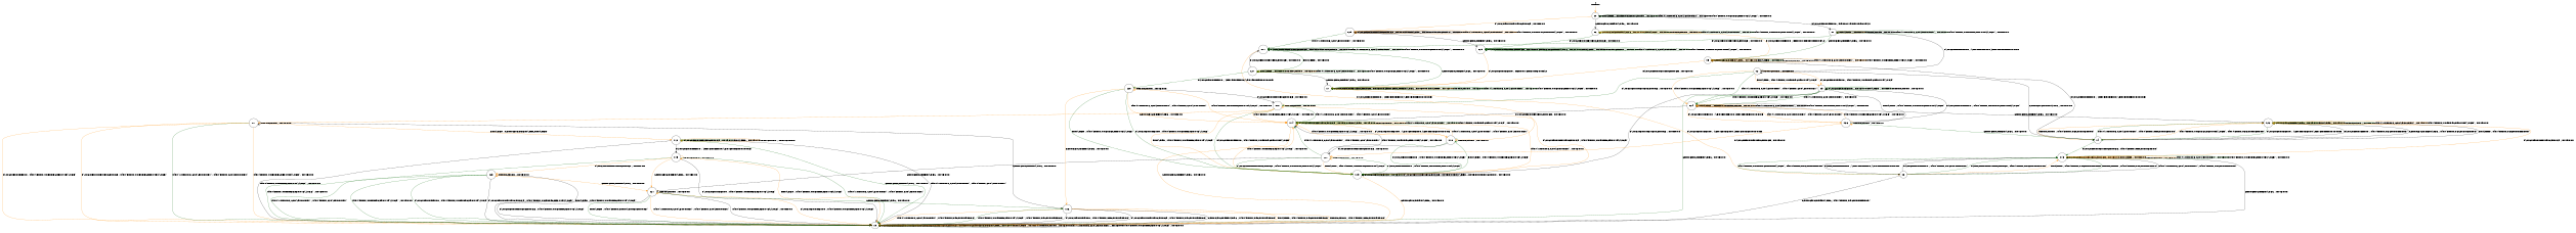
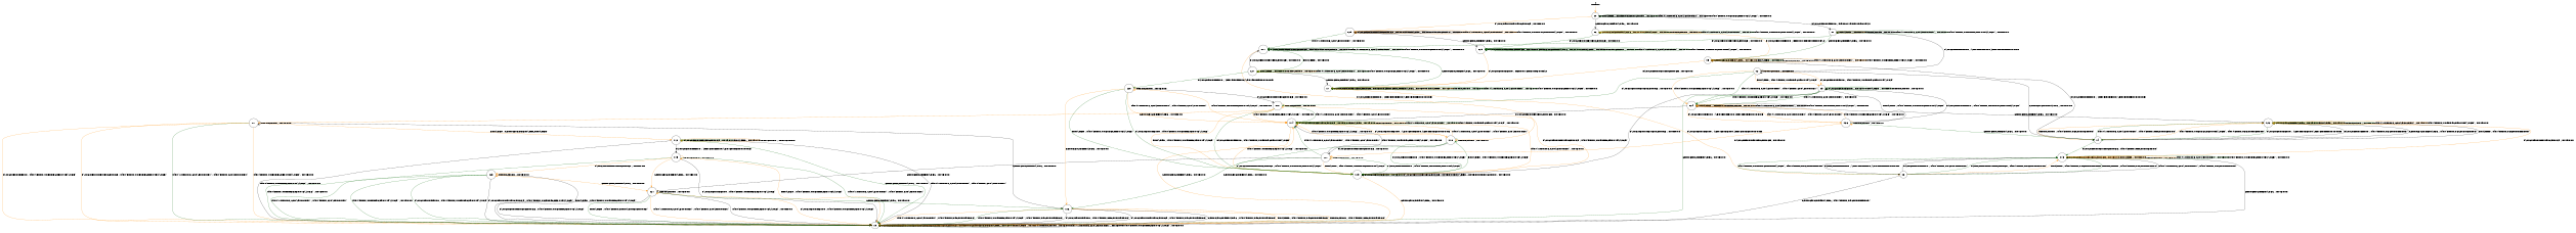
  digraph {
    node [shape=circle]
    edge [arrowhead=vee color=darkorange]
    n1 [label=s0]
    n2 [label=s1]
    n3 [label=s6]
    n4 [label=s29]
    n5 [label=s2]
    n6 [label=s5]
    n7 [label=s17]
    n8 [label=s25]
    n9 [label=s3]
    n10 [label=s4]
    n11 [label=s10]
    n12 [label=s24]
    n13 [label=s7]
    n14 [label=s18]
    n15 [label=s27]
    n16 [label=s9]
    n17 [label=s19]
    n18 [label=s13]
    n19 [label=s22]
    n20 [label=s71]
    n21 [label=s14]
    n22 [label=s26]
    n23 [label=s8]
    n24 [label=s12]
    n25 [label=s16]
    n26 [label=s15]
    n27 [label=s23]
    n28 [label=s21]
    n29 [label=s20]
    n30 [label=s28]
    __start0 [height=0 shape=none width=0]
    n1 -> n1 [color=darkgreen label="FINISHED / TIMEOUT"]
    n1 -> n1 [color=black label="APPLICATION / TIMEOUT"]
    n1 -> n1 [arrowhead=normal color=darkgreen label="Alert(WARNING,CLOSE_NOTIFY) / TIMEOUT"]
    n1 -> n1 [arrowhead=normal color=black label="Alert(FATAL,UNEXPECTED_MESSAGE) / TIMEOUT"]
    n1 -> n2 [color=black label="PSK_CLIENT_HELLO / HELLO_VERIFY_REQUEST"]
    n1 -> n3 [color=black label="CHANGE_CIPHER_SPEC / TIMEOUT"]
    n1 -> n4 [label="PSK_CLIENT_KEY_EXCHANGE / TIMEOUT"]
    n2 -> n2 [color=black label="FINISHED / TIMEOUT"]
    n2 -> n2 [arrowhead=normal label="APPLICATION / TIMEOUT"]
    n2 -> n2 [arrowhead=normal color=black label="Alert(WARNING,CLOSE_NOTIFY) / TIMEOUT"]
    n2 -> n2 [color=darkgreen label="Alert(FATAL,UNEXPECTED_MESSAGE) / TIMEOUT"]
    n2 -> n5 [arrowhead=normal color=black label="PSK_CLIENT_HELLO / SERVER_HELLO,SERVER_HELLO_DONE"]
    n2 -> n6 [arrowhead=normal color=darkgreen label="CHANGE_CIPHER_SPEC / TIMEOUT"]
    n2 -> n7 [color=darkgreen label="PSK_CLIENT_KEY_EXCHANGE / TIMEOUT"]
    n3 -> n3 [label="CHANGE_CIPHER_SPEC / TIMEOUT"]
    n3 -> n3 [arrowhead=normal label="FINISHED / TIMEOUT"]
    n3 -> n3 [arrowhead=normal color=darkgreen label="APPLICATION / TIMEOUT"]
    n3 -> n3 [arrowhead=normal label="Alert(WARNING,CLOSE_NOTIFY) / TIMEOUT"]
    n3 -> n3 [color=darkgreen label="Alert(FATAL,UNEXPECTED_MESSAGE) / TIMEOUT"]
    n3 -> n6 [label="PSK_CLIENT_HELLO / HELLO_VERIFY_REQUEST"]
    n3 -> n8 [arrowhead=normal color=darkgreen label="PSK_CLIENT_KEY_EXCHANGE / TIMEOUT"]
    n4 -> n4 [label="PSK_CLIENT_KEY_EXCHANGE / TIMEOUT"]
    n4 -> n4 [arrowhead=normal color=black label="FINISHED / TIMEOUT"]
    n4 -> n4 [color=black label="APPLICATION / TIMEOUT"]
    n4 -> n4 [arrowhead=normal color=black label="Alert(WARNING,CLOSE_NOTIFY) / TIMEOUT"]
    n4 -> n4 [arrowhead=normal label="Alert(FATAL,UNEXPECTED_MESSAGE) / TIMEOUT"]
    n4 -> n7 [arrowhead=normal color=darkgreen label="Alert(WARNING,CLOSE_NOTIFY) / TIMEOUT"]
    n4 -> n8 [color=black label="CHANGE_CIPHER_SPEC / TIMEOUT"]
    n5 -> n5 [color=black label="APPLICATION / TIMEOUT"]
    n5 -> n9 [arrowhead=normal label="PSK_CLIENT_HELLO / Alert(FATAL,UNEXPECTED_MESSAGE)"]
    n5 -> n9 [label="FINISHED / Alert(FATAL,UNEXPECTED_MESSAGE)"]
    n5 -> n10 [color=black label="CHANGE_CIPHER_SPEC / TIMEOUT"]
    n5 -> n11 [arrowhead=normal color=darkgreen label="PSK_CLIENT_KEY_EXCHANGE / TIMEOUT"]
    n5 -> n12 [arrowhead=normal color=darkgreen label="Alert(WARNING,CLOSE_NOTIFY) / Alert(FATAL,CLOSE_NOTIFY)"]
    n5 -> n12 [arrowhead=normal label="Alert(FATAL,UNEXPECTED_MESSAGE) / TIMEOUT"]
    n6 -> n6 [arrowhead=normal label="CHANGE_CIPHER_SPEC / TIMEOUT"]
    n6 -> n6 [label="FINISHED / TIMEOUT"]
    n6 -> n6 [arrowhead=normal color=darkgreen label="APPLICATION / TIMEOUT"]
    n6 -> n6 [color=black label="Alert(WARNING,CLOSE_NOTIFY) / TIMEOUT"]
    n6 -> n6 [label="Alert(FATAL,UNEXPECTED_MESSAGE) / TIMEOUT"]
    n6 -> n10 [color=black label="PSK_CLIENT_HELLO / SERVER_HELLO,SERVER_HELLO_DONE"]
    n6 -> n13 [arrowhead=normal label="PSK_CLIENT_KEY_EXCHANGE / TIMEOUT"]
    n7 -> n7 [arrowhead=normal color=darkgreen label="PSK_CLIENT_KEY_EXCHANGE / TIMEOUT"]
    n7 -> n7 [color=black label="APPLICATION / TIMEOUT"]
    n7 -> n7 [arrowhead=normal color=black label="Alert(WARNING,CLOSE_NOTIFY) / TIMEOUT"]
    n7 -> n7 [arrowhead=normal color=darkgreen label="Alert(FATAL,UNEXPECTED_MESSAGE) / TIMEOUT"]
    n7 -> n13 [color=darkgreen label="CHANGE_CIPHER_SPEC / TIMEOUT"]
    n7 -> n14 [label="PSK_CLIENT_HELLO / SERVER_HELLO,SERVER_HELLO_DONE"]
    n7 -> n15 [color=darkgreen label="FINISHED / TIMEOUT"]
    n8 -> n8 [color=black label="PSK_CLIENT_KEY_EXCHANGE / TIMEOUT"]
    n8 -> n8 [color=black label="CHANGE_CIPHER_SPEC / TIMEOUT"]
    n8 -> n8 [color=darkgreen label="FINISHED / TIMEOUT"]
    n8 -> n8 [color=black label="APPLICATION / TIMEOUT"]
    n8 -> n8 [color=darkgreen label="Alert(WARNING,CLOSE_NOTIFY) / TIMEOUT"]
    n8 -> n8 [color=darkgreen label="Alert(FATAL,UNEXPECTED_MESSAGE) / TIMEOUT"]
    n8 -> n13 [arrowhead=normal label="PSK_CLIENT_HELLO / HELLO_VERIFY_REQUEST"]
    n9 -> n9 [arrowhead=normal color=black label="PSK_CLIENT_HELLO / TIMEOUT"]
    n9 -> n9 [color=darkgreen label="FINISHED / TIMEOUT"]
    n9 -> n9 [arrowhead=normal color=darkgreen label="APPLICATION / TIMEOUT"]
    n9 -> n12 [color=darkgreen label="Alert(WARNING,CLOSE_NOTIFY) / TIMEOUT"]
    n9 -> n12 [color=darkgreen label="Alert(FATAL,UNEXPECTED_MESSAGE) / TIMEOUT"]
    n9 -> n16 [arrowhead=normal color=darkgreen label="CHANGE_CIPHER_SPEC / TIMEOUT"]
    n9 -> n17 [color=black label="PSK_CLIENT_KEY_EXCHANGE / TIMEOUT"]
    n10 -> n18 [color=darkgreen label="PSK_CLIENT_KEY_EXCHANGE / Alert(FATAL,DECRYPT_ERROR)"]
    n10 -> n19 [color=black label="PSK_CLIENT_HELLO / Alert(FATAL,DECRYPT_ERROR)"]
    n10 -> n19 [arrowhead=normal color=black label="CHANGE_CIPHER_SPEC / Alert(FATAL,DECRYPT_ERROR)"]
    n10 -> n19 [color=black label="FINISHED / Alert(FATAL,DECRYPT_ERROR)"]
    n10 -> n19 [arrowhead=normal label="APPLICATION / Alert(FATAL,DECRYPT_ERROR)"]
    n10 -> n19 [color=darkgreen label="Alert(WARNING,CLOSE_NOTIFY) / Alert(FATAL,DECRYPT_ERROR)"]
    n10 -> n19 [arrowhead=normal label="Alert(FATAL,UNEXPECTED_MESSAGE) / Alert(FATAL,DECRYPT_ERROR)"]
    n11 -> n11 [label="APPLICATION / TIMEOUT"]
    n11 -> n17 [arrowhead=normal color=darkgreen label="PSK_CLIENT_HELLO / Alert(FATAL,UNEXPECTED_MESSAGE)"]
    n11 -> n17 [label="PSK_CLIENT_KEY_EXCHANGE / Alert(FATAL,UNEXPECTED_MESSAGE)"]
    n11 -> n17 [arrowhead=normal label="FINISHED / Alert(FATAL,UNEXPECTED_MESSAGE)"]
    n11 -> n20 [label="CHANGE_CIPHER_SPEC / TIMEOUT"]
    n11 -> n21 [color=darkgreen label="Alert(WARNING,CLOSE_NOTIFY) / Alert(FATAL,CLOSE_NOTIFY)"]
    n11 -> n21 [arrowhead=normal label="Alert(FATAL,UNEXPECTED_MESSAGE) / TIMEOUT"]
    n12 -> n12 [color=black label="FINISHED / TIMEOUT"]
    n12 -> n12 [label="APPLICATION / TIMEOUT"]
    n12 -> n12 [label="Alert(WARNING,CLOSE_NOTIFY) / TIMEOUT"]
    n12 -> n12 [color=black label="Alert(FATAL,UNEXPECTED_MESSAGE) / TIMEOUT"]
    n12 -> n19 [color=black label="CHANGE_CIPHER_SPEC / TIMEOUT"]
    n12 -> n21 [color=black label="PSK_CLIENT_KEY_EXCHANGE / TIMEOUT"]
    n12 -> n22 [arrowhead=normal label="PSK_CLIENT_HELLO / SERVER_HELLO,SERVER_HELLO_DONE"]
    n13 -> n13 [arrowhead=normal color=black label="PSK_CLIENT_KEY_EXCHANGE / TIMEOUT"]
    n13 -> n13 [arrowhead=normal color=black label="CHANGE_CIPHER_SPEC / TIMEOUT"]
    n13 -> n13 [arrowhead=normal color=black label="FINISHED / TIMEOUT"]
    n13 -> n13 [label="APPLICATION / TIMEOUT"]
    n13 -> n13 [color=darkgreen label="Alert(WARNING,CLOSE_NOTIFY) / TIMEOUT"]
    n13 -> n13 [color=darkgreen label="Alert(FATAL,UNEXPECTED_MESSAGE) / TIMEOUT"]
    n13 -> n23 [label="PSK_CLIENT_HELLO / SERVER_HELLO,SERVER_HELLO_DONE"]
    n14 -> n14 [color=darkgreen label="APPLICATION / TIMEOUT"]
    n14 -> n17 [color=darkgreen label="PSK_CLIENT_HELLO / Alert(FATAL,UNEXPECTED_MESSAGE)"]
    n14 -> n17 [color=darkgreen label="FINISHED / Alert(FATAL,UNEXPECTED_MESSAGE)"]
    n14 -> n21 [label="Alert(WARNING,CLOSE_NOTIFY) / Alert(FATAL,CLOSE_NOTIFY)"]
    n14 -> n21 [arrowhead=normal label="Alert(FATAL,UNEXPECTED_MESSAGE) / TIMEOUT"]
+   n14 -> n25 [color=darkgreen label="CHANGE_CIPHER_SPEC / TIMEOUT"]
    n14 -> n29 [color=black label="PSK_CLIENT_KEY_EXCHANGE / TIMEOUT"]
    n15 -> n7 [color=black label="PSK_CLIENT_KEY_EXCHANGE / TIMEOUT"]
    n15 -> n13 [arrowhead=normal color=black label="CHANGE_CIPHER_SPEC / TIMEOUT"]
    n15 -> n15 [label="FINISHED / TIMEOUT"]
    n15 -> n15 [arrowhead=normal color=darkgreen label="APPLICATION / TIMEOUT"]
    n15 -> n15 [arrowhead=normal label="Alert(WARNING,CLOSE_NOTIFY) / TIMEOUT"]
    n15 -> n15 [color=darkgreen label="Alert(FATAL,UNEXPECTED_MESSAGE) / TIMEOUT"]
    n15 -> n30 [color=darkgreen label="PSK_CLIENT_HELLO / SERVER_HELLO,SERVER_HELLO_DONE"]
    n16 -> n16 [arrowhead=normal color=darkgreen label="PSK_CLIENT_HELLO / TIMEOUT"]
    n16 -> n16 [arrowhead=normal color=darkgreen label="PSK_CLIENT_KEY_EXCHANGE / TIMEOUT"]
    n16 -> n16 [arrowhead=normal color=black label="CHANGE_CIPHER_SPEC / TIMEOUT"]
    n16 -> n16 [color=darkgreen label="FINISHED / TIMEOUT"]
    n16 -> n16 [label="APPLICATION / TIMEOUT"]
    n16 -> n16 [arrowhead=normal color=black label="Alert(WARNING,CLOSE_NOTIFY) / TIMEOUT"]
    n16 -> n16 [arrowhead=normal color=black label="Alert(FATAL,UNEXPECTED_MESSAGE) / TIMEOUT"]
    n17 -> n16 [arrowhead=normal label="CHANGE_CIPHER_SPEC / TIMEOUT"]
    n17 -> n17 [color=darkgreen label="PSK_CLIENT_HELLO / TIMEOUT"]
    n17 -> n17 [arrowhead=normal color=darkgreen label="PSK_CLIENT_KEY_EXCHANGE / TIMEOUT"]
    n17 -> n17 [arrowhead=normal color=black label="FINISHED / TIMEOUT"]
    n17 -> n17 [color=black label="APPLICATION / TIMEOUT"]
    n17 -> n21 [arrowhead=normal label="Alert(WARNING,CLOSE_NOTIFY) / TIMEOUT"]
    n17 -> n21 [arrowhead=normal label="Alert(FATAL,UNEXPECTED_MESSAGE) / TIMEOUT"]
    n18 -> n16 [color=black label="CHANGE_CIPHER_SPEC / TIMEOUT"]
    n18 -> n18 [arrowhead=normal color=darkgreen label="PSK_CLIENT_KEY_EXCHANGE / TIMEOUT"]
    n18 -> n18 [arrowhead=normal label="FINISHED / TIMEOUT"]
    n18 -> n18 [arrowhead=normal label="APPLICATION / TIMEOUT"]
    n18 -> n18 [arrowhead=normal label="Alert(WARNING,CLOSE_NOTIFY) / TIMEOUT"]
    n18 -> n18 [color=darkgreen label="Alert(FATAL,UNEXPECTED_MESSAGE) / TIMEOUT"]
    n18 -> n23 [arrowhead=normal color=black label="PSK_CLIENT_HELLO / SERVER_HELLO,SERVER_HELLO_DONE"]
    n19 -> n10 [color=darkgreen label="PSK_CLIENT_HELLO / SERVER_HELLO,SERVER_HELLO_DONE"]
    n19 -> n18 [arrowhead=normal label="PSK_CLIENT_KEY_EXCHANGE / TIMEOUT"]
    n19 -> n19 [arrowhead=normal color=darkgreen label="CHANGE_CIPHER_SPEC / TIMEOUT"]
    n19 -> n19 [arrowhead=normal color=darkgreen label="FINISHED / TIMEOUT"]
    n19 -> n19 [arrowhead=normal label="APPLICATION / TIMEOUT"]
    n19 -> n19 [color=darkgreen label="Alert(WARNING,CLOSE_NOTIFY) / TIMEOUT"]
    n19 -> n19 [label="Alert(FATAL,UNEXPECTED_MESSAGE) / TIMEOUT"]
    n20 -> n16 [arrowhead=normal label="PSK_CLIENT_HELLO / Alert(FATAL,UNEXPECTED_MESSAGE)"]
    n20 -> n16 [arrowhead=normal label="PSK_CLIENT_KEY_EXCHANGE / Alert(FATAL,UNEXPECTED_MESSAGE)"]
    n20 -> n16 [color=darkgreen label="Alert(WARNING,CLOSE_NOTIFY) / Alert(FATAL,CLOSE_NOTIFY)"]
    n20 -> n16 [arrowhead=normal label="Alert(FATAL,UNEXPECTED_MESSAGE) / TIMEOUT"]
    n20 -> n20 [color=black label="APPLICATION / TIMEOUT"]
    n20 -> n24 [label="FINISHED / CHANGE_CIPHER_SPEC,FINISHED"]
    n20 -> n25 [arrowhead=normal color=black label="CHANGE_CIPHER_SPEC / TIMEOUT"]
    n21 -> n14 [label="PSK_CLIENT_HELLO / SERVER_HELLO,SERVER_HELLO_DONE"]
    n21 -> n16 [arrowhead=normal label="CHANGE_CIPHER_SPEC / TIMEOUT"]
    n21 -> n21 [label="PSK_CLIENT_KEY_EXCHANGE / TIMEOUT"]
    n21 -> n21 [arrowhead=normal color=darkgreen label="FINISHED / TIMEOUT"]
    n21 -> n21 [color=darkgreen label="APPLICATION / TIMEOUT"]
    n21 -> n21 [arrowhead=normal label="Alert(WARNING,CLOSE_NOTIFY) / TIMEOUT"]
    n21 -> n21 [color=darkgreen label="Alert(FATAL,UNEXPECTED_MESSAGE) / TIMEOUT"]
    n22 -> n9 [arrowhead=normal color=black label="PSK_CLIENT_HELLO / Alert(FATAL,UNEXPECTED_MESSAGE)"]
    n22 -> n9 [color=black label="FINISHED / Alert(FATAL,UNEXPECTED_MESSAGE)"]
    n22 -> n10 [color=darkgreen label="CHANGE_CIPHER_SPEC / TIMEOUT"]
    n22 -> n12 [arrowhead=normal label="Alert(WARNING,CLOSE_NOTIFY) / Alert(FATAL,CLOSE_NOTIFY)"]
    n22 -> n12 [arrowhead=normal label="Alert(FATAL,UNEXPECTED_MESSAGE) / TIMEOUT"]
    n22 -> n22 [arrowhead=normal label="APPLICATION / TIMEOUT"]
    n22 -> n29 [label="PSK_CLIENT_KEY_EXCHANGE / TIMEOUT"]
    n23 -> n16 [color=black label="CHANGE_CIPHER_SPEC / Alert(FATAL,DECRYPT_ERROR)"]
    n23 -> n18 [arrowhead=normal color=black label="PSK_CLIENT_HELLO / Alert(FATAL,DECRYPT_ERROR)"]
    n23 -> n18 [color=darkgreen label="PSK_CLIENT_KEY_EXCHANGE / Alert(FATAL,DECRYPT_ERROR)"]
    n23 -> n18 [arrowhead=normal label="FINISHED / Alert(FATAL,DECRYPT_ERROR)"]
    n23 -> n18 [arrowhead=normal color=darkgreen label="APPLICATION / Alert(FATAL,DECRYPT_ERROR)"]
    n23 -> n18 [arrowhead=normal color=black label="Alert(WARNING,CLOSE_NOTIFY) / Alert(FATAL,DECRYPT_ERROR)"]
    n23 -> n18 [arrowhead=normal color=darkgreen label="Alert(FATAL,UNEXPECTED_MESSAGE) / Alert(FATAL,DECRYPT_ERROR)"]
    n24 -> n16 [color=darkgreen label="CHANGE_CIPHER_SPEC / TIMEOUT"]
    n24 -> n16 [arrowhead=normal color=black label="Alert(WARNING,CLOSE_NOTIFY) / Alert(FATAL,CLOSE_NOTIFY)"]
    n24 -> n16 [arrowhead=normal color=black label="Alert(FATAL,UNEXPECTED_MESSAGE) / TIMEOUT"]
    n24 -> n24 [arrowhead=normal color=darkgreen label="PSK_CLIENT_KEY_EXCHANGE / TIMEOUT"]
    n24 -> n24 [color=darkgreen label="FINISHED / TIMEOUT"]
    n24 -> n24 [label="APPLICATION / APPLICATION"]
    n24 -> n26 [arrowhead=normal color=black label="PSK_CLIENT_HELLO / SERVER_HELLO,SERVER_HELLO_DONE"]
    n25 -> n16 [arrowhead=normal color=black label="PSK_CLIENT_HELLO / Alert(FATAL,DECRYPT_ERROR)"]
    n25 -> n16 [arrowhead=normal color=black label="PSK_CLIENT_KEY_EXCHANGE / Alert(FATAL,DECRYPT_ERROR)"]
    n25 -> n16 [color=black label="CHANGE_CIPHER_SPEC / Alert(FATAL,DECRYPT_ERROR)"]
    n25 -> n16 [label="FINISHED / Alert(FATAL,DECRYPT_ERROR)"]
    n25 -> n16 [label="APPLICATION / Alert(FATAL,DECRYPT_ERROR)"]
    n25 -> n16 [arrowhead=normal label="Alert(WARNING,CLOSE_NOTIFY) / Alert(FATAL,DECRYPT_ERROR)"]
    n25 -> n16 [color=darkgreen label="Alert(FATAL,UNEXPECTED_MESSAGE) / Alert(FATAL,DECRYPT_ERROR)"]
    n26 -> n16 [arrowhead=normal color=black label="PSK_CLIENT_HELLO / Alert(FATAL,UNEXPECTED_MESSAGE)"]
    n26 -> n16 [label="FINISHED / Alert(FATAL,UNEXPECTED_MESSAGE)"]
    n26 -> n16 [color=darkgreen label="Alert(WARNING,CLOSE_NOTIFY) / Alert(FATAL,CLOSE_NOTIFY)"]
    n26 -> n16 [color=darkgreen label="Alert(FATAL,UNEXPECTED_MESSAGE) / TIMEOUT"]
    n26 -> n26 [label="APPLICATION / TIMEOUT"]
    n26 -> n27 [label="PSK_CLIENT_KEY_EXCHANGE / TIMEOUT"]
    n26 -> n28 [arrowhead=normal label="CHANGE_CIPHER_SPEC / TIMEOUT"]
    n27 -> n16 [color=darkgreen label="PSK_CLIENT_HELLO / Alert(FATAL,UNEXPECTED_MESSAGE)"]
    n27 -> n16 [color=black label="PSK_CLIENT_KEY_EXCHANGE / Alert(FATAL,UNEXPECTED_MESSAGE)"]
    n27 -> n16 [color=black label="FINISHED / Alert(FATAL,UNEXPECTED_MESSAGE)"]
    n27 -> n16 [color=darkgreen label="Alert(WARNING,CLOSE_NOTIFY) / Alert(FATAL,CLOSE_NOTIFY)"]
    n27 -> n16 [arrowhead=normal color=darkgreen label="Alert(FATAL,UNEXPECTED_MESSAGE) / TIMEOUT"]
    n27 -> n27 [arrowhead=normal label="APPLICATION / TIMEOUT"]
    n27 -> n28 [arrowhead=normal label="CHANGE_CIPHER_SPEC / TIMEOUT"]
    n28 -> n16 [label="PSK_CLIENT_HELLO / Alert(FATAL,UNEXPECTED_MESSAGE)"]
    n28 -> n16 [arrowhead=normal color=black label="PSK_CLIENT_KEY_EXCHANGE / Alert(FATAL,UNEXPECTED_MESSAGE)"]
    n28 -> n16 [arrowhead=normal color=darkgreen label="FINISHED / Alert(FATAL,HANDSHAKE_FAILURE)"]
    n28 -> n16 [arrowhead=normal label="Alert(WARNING,CLOSE_NOTIFY) / Alert(FATAL,CLOSE_NOTIFY)"]
    n28 -> n16 [arrowhead=normal color=black label="Alert(FATAL,UNEXPECTED_MESSAGE) / TIMEOUT"]
    n28 -> n25 [color=darkgreen label="CHANGE_CIPHER_SPEC / TIMEOUT"]
    n28 -> n28 [label="APPLICATION / TIMEOUT"]
    n29 -> n17 [arrowhead=normal color=darkgreen label="PSK_CLIENT_HELLO / Alert(FATAL,UNEXPECTED_MESSAGE)"]
    n29 -> n17 [color=darkgreen label="PSK_CLIENT_KEY_EXCHANGE / Alert(FATAL,UNEXPECTED_MESSAGE)"]
    n29 -> n17 [label="FINISHED / Alert(FATAL,UNEXPECTED_MESSAGE)"]
    n29 -> n21 [color=darkgreen label="Alert(WARNING,CLOSE_NOTIFY) / Alert(FATAL,CLOSE_NOTIFY)"]
    n29 -> n21 [arrowhead=normal color=black label="Alert(FATAL,UNEXPECTED_MESSAGE) / TIMEOUT"]
    n29 -> n28 [arrowhead=normal color=black label="CHANGE_CIPHER_SPEC / TIMEOUT"]
    n29 -> n29 [label="APPLICATION / TIMEOUT"]
    n30 -> n11 [arrowhead=normal color=black label="PSK_CLIENT_KEY_EXCHANGE / TIMEOUT"]
    n30 -> n17 [color=darkgreen label="PSK_CLIENT_HELLO / Alert(FATAL,UNEXPECTED_MESSAGE)"]
    n30 -> n17 [color=darkgreen label="FINISHED / Alert(FATAL,UNEXPECTED_MESSAGE)"]
    n30 -> n21 [label="Alert(WARNING,CLOSE_NOTIFY) / Alert(FATAL,CLOSE_NOTIFY)"]
    n30 -> n21 [label="Alert(FATAL,UNEXPECTED_MESSAGE) / TIMEOUT"]
    n30 -> n25 [label="CHANGE_CIPHER_SPEC / TIMEOUT"]
    n30 -> n30 [arrowhead=normal label="APPLICATION / TIMEOUT"]
    __start0 -> n1
  }
